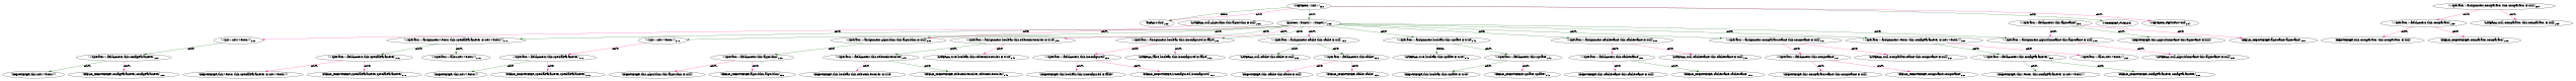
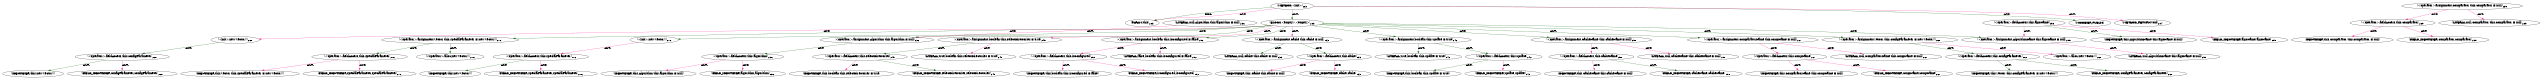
  digraph {
    edge [color=deeppink]
    n1 [label=<(METHOD,&lt;init&gt;)<SUB>283</SUB>>]
    n2 [label=<(PARAM,this)<SUB>283</SUB>>]
    n3 [label=<(BLOCK,&lt;empty&gt;,&lt;empty&gt;)<SUB>283</SUB>>]
    n4 [label=<(MODIFIER,PUBLIC)>]
    n5 [label=<(METHOD_RETURN,void)<SUB>284</SUB>>]
    n6 [label=<(&lt;operator&gt;.assignment,Cache this.cache = null)<SUB>233</SUB>>]
    n7 [label=<(&lt;operator&gt;.assignment,Algorithm this.algorithm = null)<SUB>236</SUB>>]
    n8 [label=<(&lt;operator&gt;.assignment,boolean this.update = true)<SUB>242</SUB>>]
    n9 [label=<(&lt;operator&gt;.assignment,boolean this.selectDirectories = true)<SUB>245</SUB>>]
    n10 [label=<(&lt;operator&gt;.assignment,boolean this.isConfigured = false)<SUB>252</SUB>>]
    n11 [label=<(&lt;operator&gt;.assignment,AlgorithmName this.algoName = null)<SUB>255</SUB>>]
    n12 [label=<(&lt;operator&gt;.assignment,CacheName this.cacheName = null)<SUB>258</SUB>>]
    n13 [label=<(&lt;operator&gt;.assignment,ComparatorName this.compName = null)<SUB>261</SUB>>]
    n14 [label=<(&lt;operator&gt;.assignment,Vector this.configParameter = new Vector())<SUB>268</SUB>>]
    n15 [label=<(&lt;init&gt;,new Vector())<SUB>268</SUB>>]
    n16 [label=<(&lt;operator&gt;.assignment,Vector this.specialParameter = new Vector())<SUB>276</SUB>>]
    n17 [label=<(&lt;init&gt;,new Vector())<SUB>276</SUB>>]
    n18 [label=<(&lt;operator&gt;.fieldAccess,this.cache)<SUB>233</SUB>>]
    n19 [label=<(LITERAL,null,Cache this.cache = null)<SUB>233</SUB>>]
    n20 [label=<(&lt;operator&gt;.fieldAccess,this.algorithm)<SUB>236</SUB>>]
    n21 [label=<(&lt;operator&gt;.assignment,Comparator this.comparator = null)<SUB>239</SUB>>]
    n22 [label=<(&lt;operator&gt;.fieldAccess,this.comparator)<SUB>239</SUB>>]
    n23 [label=<(LITERAL,null,Comparator this.comparator = null)<SUB>239</SUB>>]
    n24 [label=<(&lt;operator&gt;.fieldAccess,this.update)<SUB>242</SUB>>]
    n25 [label=<(LITERAL,true,boolean this.update = true)<SUB>242</SUB>>]
    n26 [label=<(&lt;operator&gt;.fieldAccess,this.selectDirectories)<SUB>245</SUB>>]
    n27 [label=<(LITERAL,true,boolean this.selectDirectories = true)<SUB>245</SUB>>]
    n28 [label=<(&lt;operator&gt;.fieldAccess,this.isConfigured)<SUB>252</SUB>>]
    n29 [label=<(LITERAL,false,boolean this.isConfigured = false)<SUB>252</SUB>>]
    n30 [label=<(LITERAL,null,AlgorithmName this.algoName = null)<SUB>255</SUB>>]
    n31 [label=<(&lt;operator&gt;.fieldAccess,this.cacheName)<SUB>258</SUB>>]
    n32 [label=<(LITERAL,null,CacheName this.cacheName = null)<SUB>258</SUB>>]
    n33 [label=<(&lt;operator&gt;.fieldAccess,this.compName)<SUB>261</SUB>>]
    n34 [label=<(LITERAL,null,ComparatorName this.compName = null)<SUB>261</SUB>>]
    n35 [label=<(&lt;operator&gt;.fieldAccess,this.configParameter)<SUB>268</SUB>>]
    n36 [label=<(&lt;operator&gt;.alloc,new Vector())<SUB>268</SUB>>]
    n37 [label=<(&lt;operator&gt;.fieldAccess,this.configParameter)<SUB>268</SUB>>]
    n38 [label=<(&lt;operator&gt;.fieldAccess,this.specialParameter)<SUB>276</SUB>>]
    n39 [label=<(&lt;operator&gt;.alloc,new Vector())<SUB>276</SUB>>]
    n40 [label=<(&lt;operator&gt;.fieldAccess,this.specialParameter)<SUB>276</SUB>>]
    n41 [label=<(IDENTIFIER,this,Cache this.cache = null)>]
    n42 [label=<(FIELD_IDENTIFIER,cache,cache)<SUB>233</SUB>>]
    n43 [label=<(IDENTIFIER,this,Algorithm this.algorithm = null)>]
    n44 [label=<(FIELD_IDENTIFIER,algorithm,algorithm)<SUB>236</SUB>>]
    n45 [label=<(LITERAL,null,Algorithm this.algorithm = null)<SUB>236</SUB>>]
    n46 [label=<(IDENTIFIER,this,Comparator this.comparator = null)>]
    n47 [label=<(FIELD_IDENTIFIER,comparator,comparator)<SUB>239</SUB>>]
    n48 [label=<(IDENTIFIER,this,boolean this.update = true)>]
    n49 [label=<(FIELD_IDENTIFIER,update,update)<SUB>242</SUB>>]
    n50 [label=<(IDENTIFIER,this,boolean this.selectDirectories = true)>]
    n51 [label=<(FIELD_IDENTIFIER,selectDirectories,selectDirectories)<SUB>245</SUB>>]
    n52 [label=<(IDENTIFIER,this,boolean this.isConfigured = false)>]
    n53 [label=<(FIELD_IDENTIFIER,isConfigured,isConfigured)<SUB>252</SUB>>]
    n54 [label=<(&lt;operator&gt;.fieldAccess,this.algoName)<SUB>255</SUB>>]
    n55 [label=<(IDENTIFIER,this,AlgorithmName this.algoName = null)>]
    n56 [label=<(FIELD_IDENTIFIER,algoName,algoName)<SUB>255</SUB>>]
    n57 [label=<(IDENTIFIER,this,CacheName this.cacheName = null)>]
    n58 [label=<(FIELD_IDENTIFIER,cacheName,cacheName)<SUB>258</SUB>>]
    n59 [label=<(IDENTIFIER,this,ComparatorName this.compName = null)>]
    n60 [label=<(FIELD_IDENTIFIER,compName,compName)<SUB>261</SUB>>]
    n61 [label=<(IDENTIFIER,this,Vector this.configParameter = new Vector())>]
    n62 [label=<(FIELD_IDENTIFIER,configParameter,configParameter)<SUB>268</SUB>>]
    n63 [label=<(IDENTIFIER,this,new Vector())>]
    n64 [label=<(FIELD_IDENTIFIER,configParameter,configParameter)<SUB>268</SUB>>]
    n65 [label=<(IDENTIFIER,this,Vector this.specialParameter = new Vector())>]
    n66 [label=<(FIELD_IDENTIFIER,specialParameter,specialParameter)<SUB>276</SUB>>]
    n67 [label=<(IDENTIFIER,this,new Vector())>]
    n68 [label=<(FIELD_IDENTIFIER,specialParameter,specialParameter)<SUB>276</SUB>>]
    n1 -> n2 [label="AST: "]
    n1 -> n2 [color=darkgreen label="DDG: "]
    n1 -> n3 [color=darkgreen label="AST: "]
    n1 -> n4 [color=darkgreen label="AST: "]
    n1 -> n5 [label="AST: "]
    n3 -> n6 [label="AST: "]
    n3 -> n7 [color=darkgreen label="AST: "]
    n3 -> n8 [color=darkgreen label="AST: "]
    n3 -> n9 [label="AST: "]
    n3 -> n10 [color=darkgreen label="AST: "]
    n3 -> n11 [color=darkgreen label="AST: "]
    n3 -> n12 [color=darkgreen label="AST: "]
    n3 -> n13 [color=darkgreen label="AST: "]
    n3 -> n14 [color=darkgreen label="AST: "]
    n3 -> n15 [label="AST: "]
    n3 -> n16 [color=darkgreen label="AST: "]
    n3 -> n17 [color=darkgreen label="AST: "]
    n6 -> n18 [color=darkgreen label="AST: "]
    n6 -> n19 [color=darkgreen label="AST: "]
    n7 -> n20 [color=darkgreen label="AST: "]
    n8 -> n24 [color=darkgreen label="AST: "]
-   n8 -> n25 [color=darkgreen label="DDG: "]
+   n8 -> n25 [color=darkgreen label="AST: "]
    n9 -> n26 [color=darkgreen label="AST: "]
    n9 -> n27 [label="AST: "]
    n10 -> n28 [label="AST: "]
    n10 -> n29 [label="AST: "]
    n11 -> n30 [label="AST: "]
    n12 -> n31 [label="AST: "]
    n12 -> n32 [label="AST: "]
    n13 -> n33 [label="AST: "]
    n13 -> n34 [label="AST: "]
    n14 -> n35 [color=darkgreen label="AST: "]
    n14 -> n36 [label="AST: "]
    n15 -> n37 [color=darkgreen label="AST: "]
    n16 -> n38 [color=darkgreen label="AST: "]
    n16 -> n39 [color=darkgreen label="AST: "]
    n17 -> n40 [label="AST: "]
    n18 -> n41 [label="AST: "]
    n18 -> n42 [label="AST: "]
    n20 -> n43 [label="AST: "]
    n20 -> n44 [label="AST: "]
    n21 -> n22 [label="AST: "]
    n21 -> n23 [label="AST: "]
    n22 -> n46 [label="AST: "]
    n22 -> n47 [label="AST: "]
    n24 -> n48 [color=darkgreen label="AST: "]
    n24 -> n49 [label="AST: "]
    n26 -> n50 [label="AST: "]
    n26 -> n51 [color=darkgreen label="AST: "]
    n28 -> n52 [label="AST: "]
    n28 -> n53 [label="AST: "]
    n31 -> n57 [label="AST: "]
    n31 -> n58 [color=darkgreen label="AST: "]
    n33 -> n59 [label="AST: "]
    n33 -> n60 [label="AST: "]
    n35 -> n61 [color=darkgreen label="AST: "]
    n35 -> n62 [color=darkgreen label="AST: "]
    n37 -> n63 [color=darkgreen label="AST: "]
    n37 -> n64 [label="AST: "]
    n38 -> n65 [label="AST: "]
    n38 -> n66 [label="AST: "]
    n40 -> n67 [color=darkgreen label="AST: "]
    n40 -> n68 [label="AST: "]
    n45 -> n7 [label="AST: "]
    n54 -> n11 [label="AST: "]
    n54 -> n55 [color=darkgreen label="AST: "]
    n54 -> n56 [label="AST: "]
  }
